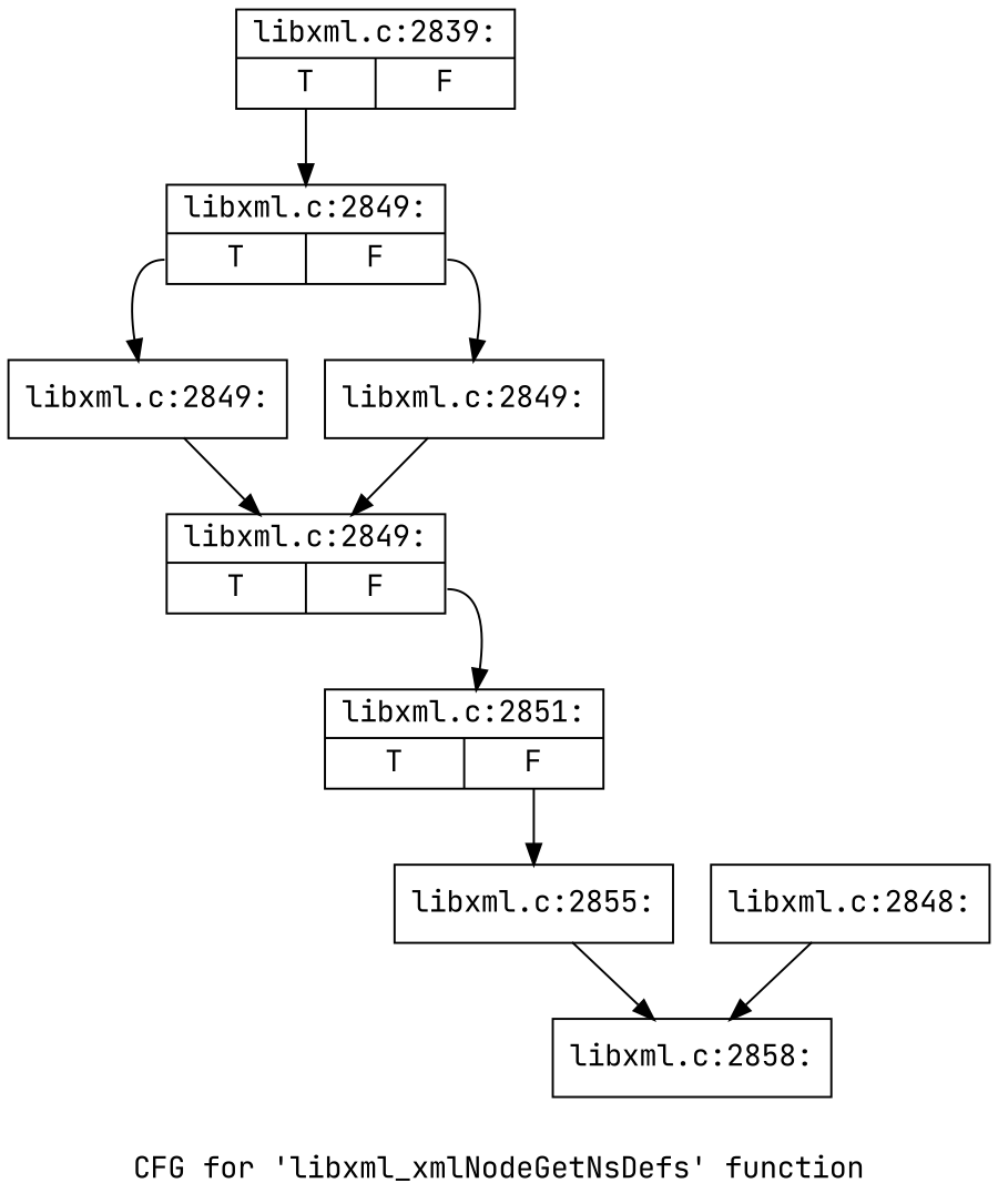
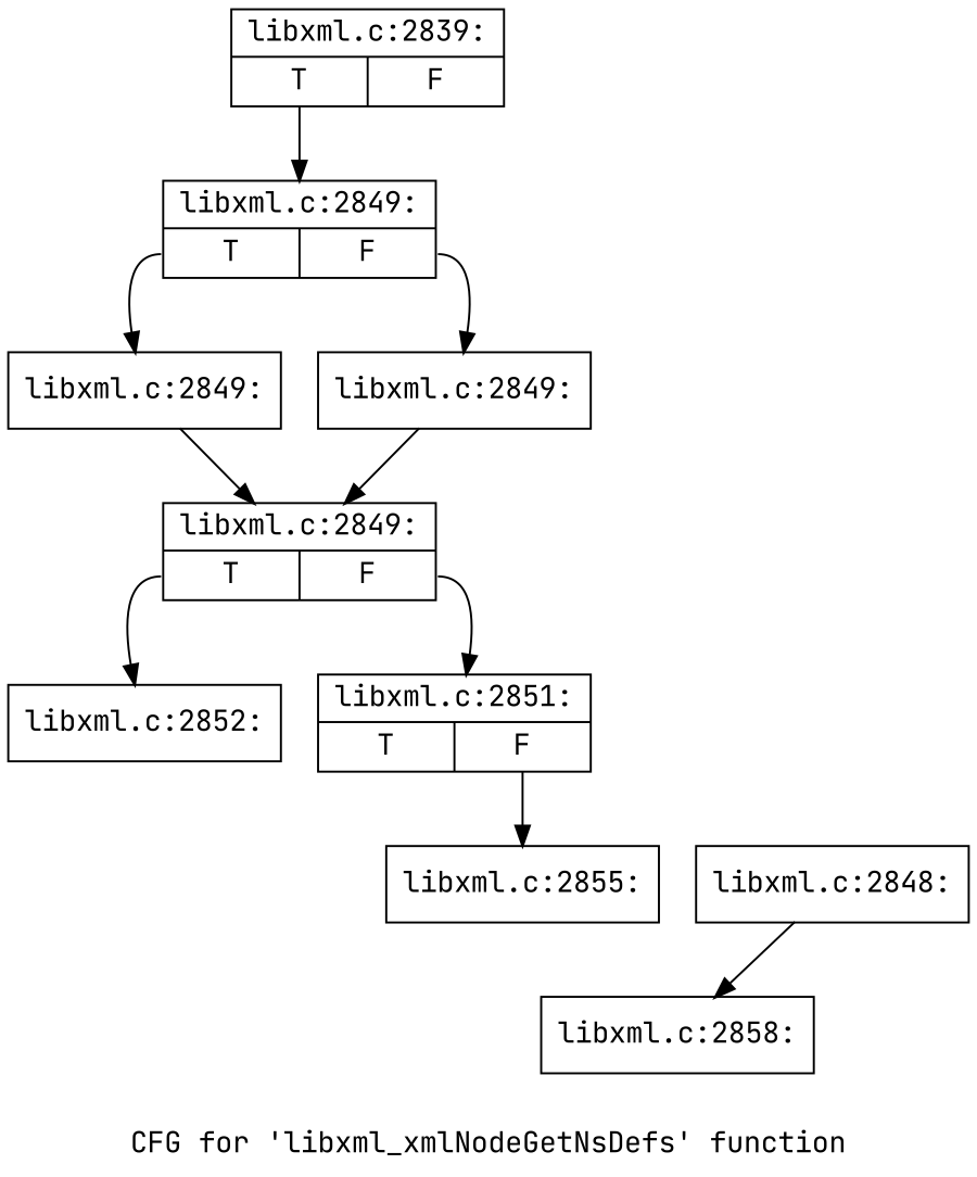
  digraph {
    fontname="JetBrains Mono"
    label="CFG for 'libxml_xmlNodeGetNsDefs' function"
    node [fontname="JetBrains Mono" shape=record]
    edge [fontname="JetBrains Mono"]
    n1 [label="{libxml.c:2839:|{<s0>T|<s1>F}}"]
    n2 [label="{libxml.c:2849:|{<s0>T|<s1>F}}"]
    n3 [label="{libxml.c:2849:}"]
    n4 [label="{libxml.c:2849:}"]
    n5 [label="{libxml.c:2848:}"]
    n6 [label="{libxml.c:2858:}"]
    n7 [label="{libxml.c:2849:|{<s0>T|<s1>F}}"]
+   n8 [label="{libxml.c:2852:}"]
    n9 [label="{libxml.c:2851:|{<s0>T|<s1>F}}"]
    n10 [label="{libxml.c:2855:}"]
    n1 -> n2 [tailport=s0]
    n2 -> n3 [tailport=s0]
    n2 -> n4 [tailport=s1]
    n3 -> n7
    n4 -> n7
    n5 -> n6
+   n7 -> n8 [tailport=s0]
    n7 -> n9 [tailport=s1]
    n9 -> n10 [tailport=s1]
-   n10 -> n6
  }
